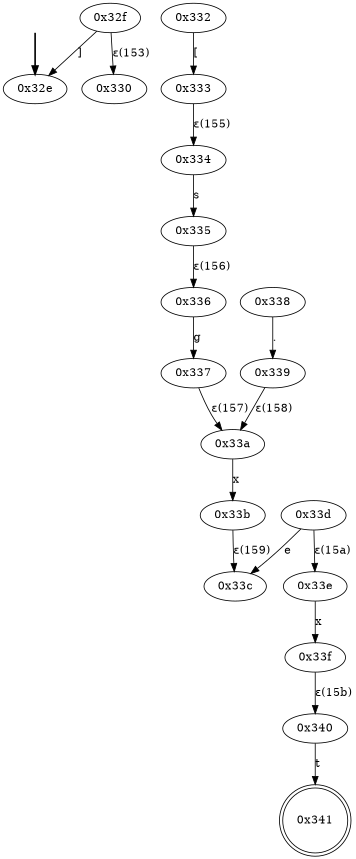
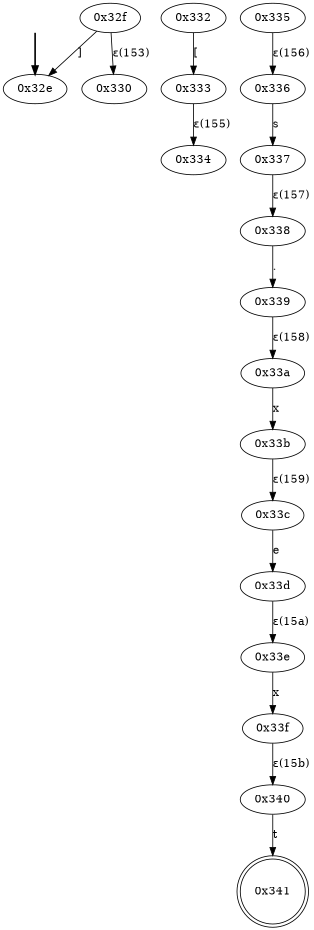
  digraph {
    fake [style=invisible]
    "0x32e" [root=true]
    "0x32f"
    "0x330"
    "0x332"
    "0x333"
    "0x334"
    "0x335"
    "0x336"
    "0x337"
    "0x338"
    "0x339"
    "0x33a"
    "0x33b"
    "0x33c"
    "0x33d"
    "0x33e"
    "0x33f"
    "0x340"
    "0x341" [shape=doublecircle]
    fake -> "0x32e" [style=bold]
    "0x32f" -> "0x32e" [label="]"]
    "0x32f" -> "0x330" [label="ε(153)"]
    "0x332" -> "0x333" [label="["]
    "0x333" -> "0x334" [label="ε(155)"]
-   "0x334" -> "0x335" [label=s]
    "0x335" -> "0x336" [label="ε(156)"]
-   "0x336" -> "0x337" [label=g]
-   "0x337" -> "0x33a" [label="ε(157)"]
+   "0x336" -> "0x337" [label=s]
+   "0x337" -> "0x338" [label="ε(157)"]
    "0x338" -> "0x339" [label="."]
    "0x339" -> "0x33a" [label="ε(158)"]
    "0x33a" -> "0x33b" [label=x]
    "0x33b" -> "0x33c" [label="ε(159)"]
-   "0x33d" -> "0x33c" [label=e]
+   "0x33c" -> "0x33d" [label=e]
    "0x33d" -> "0x33e" [label="ε(15a)"]
    "0x33e" -> "0x33f" [label=x]
    "0x33f" -> "0x340" [label="ε(15b)"]
    "0x340" -> "0x341" [label=t]
  }
